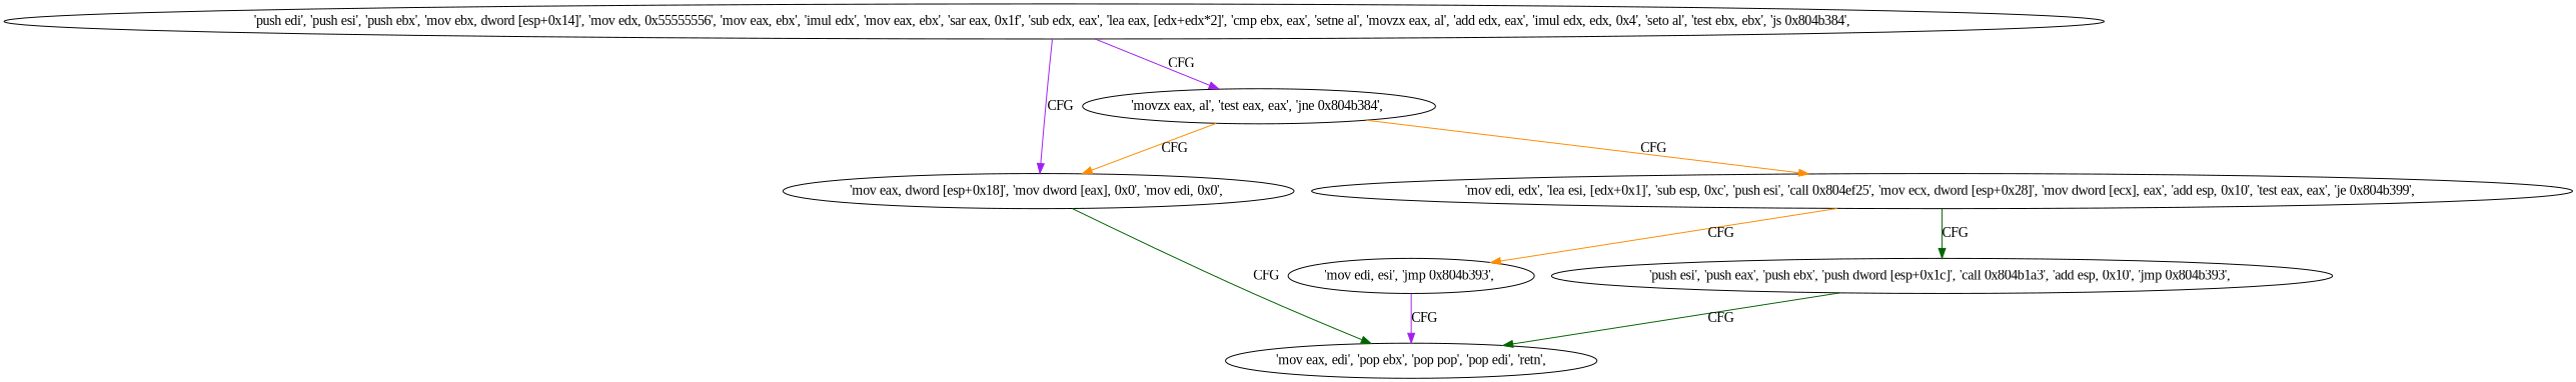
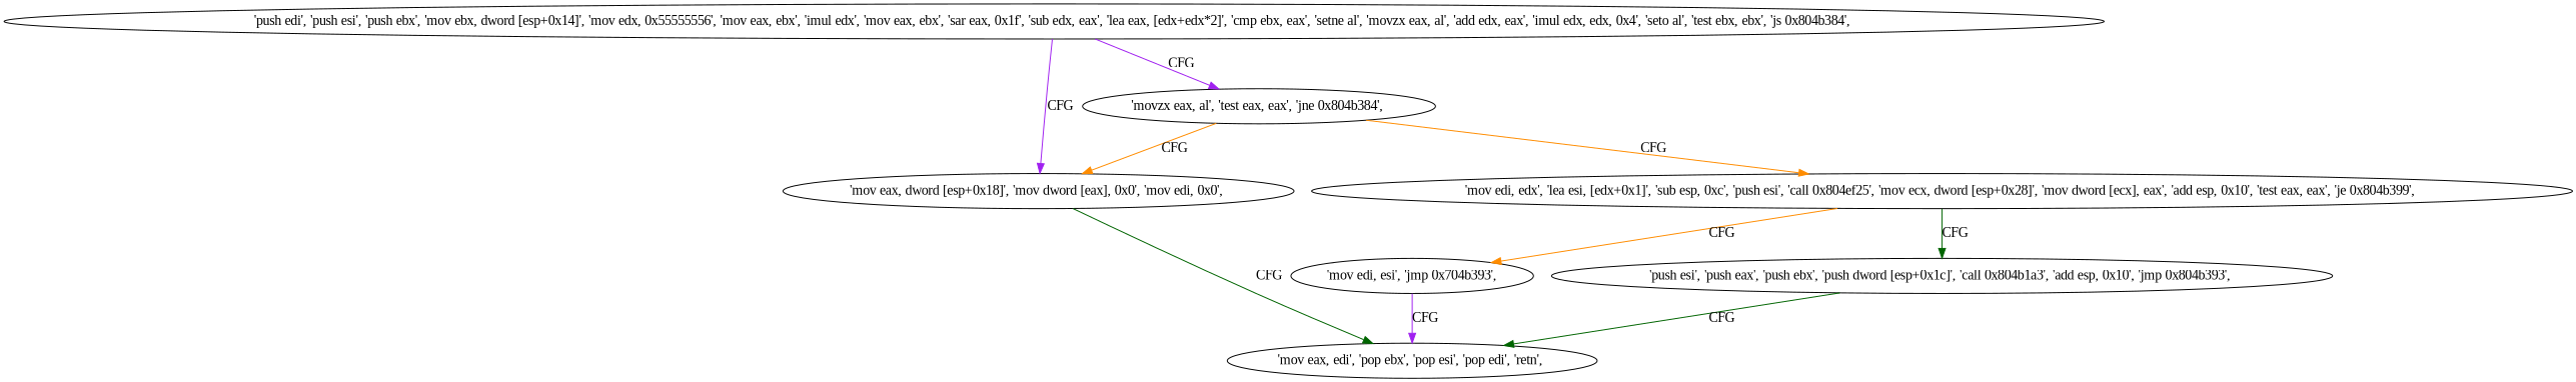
  digraph {
    fontname="Liberation Serif"
    node [fontname="Liberation Serif"]
    edge [color=purple fontname="Liberation Serif"]
    n1 [label="'push edi', 'push esi', 'push ebx', 'mov ebx, dword [esp+0x14]', 'mov edx, 0x55555556', 'mov eax, ebx', 'imul edx', 'mov eax, ebx', 'sar eax, 0x1f', 'sub edx, eax', 'lea eax, [edx+edx*2]', 'cmp ebx, eax', 'setne al', 'movzx eax, al', 'add edx, eax', 'imul edx, edx, 0x4', 'seto al', 'test ebx, ebx', 'js 0x804b384', "]
    n2 [label="'mov eax, dword [esp+0x18]', 'mov dword [eax], 0x0', 'mov edi, 0x0', "]
    n3 [label="'movzx eax, al', 'test eax, eax', 'jne 0x804b384', "]
-   n4 [label="'mov eax, edi', 'pop ebx', 'pop pop', 'pop edi', 'retn',"]
+   n4 [label="'mov eax, edi', 'pop ebx', 'pop esi', 'pop edi', 'retn', "]
    n5 [label="'mov edi, edx', 'lea esi, [edx+0x1]', 'sub esp, 0xc', 'push esi', 'call 0x804ef25', 'mov ecx, dword [esp+0x28]', 'mov dword [ecx], eax', 'add esp, 0x10', 'test eax, eax', 'je 0x804b399', "]
-   n6 [label="'mov edi, esi', 'jmp 0x804b393', "]
+   n6 [label="'mov edi, esi', 'jmp 0x704b393',"]
    n7 [label="'push esi', 'push eax', 'push ebx', 'push dword [esp+0x1c]', 'call 0x804b1a3', 'add esp, 0x10', 'jmp 0x804b393', "]
    n1 -> n2 [label=CFG]
    n1 -> n3 [label=CFG]
    n2 -> n4 [color=darkgreen label=CFG]
    n3 -> n2 [color=darkorange label=CFG]
    n3 -> n5 [color=darkorange label=CFG]
    n5 -> n6 [color=darkorange label=CFG]
    n5 -> n7 [color=darkgreen label=CFG]
    n6 -> n4 [label=CFG]
    n7 -> n4 [color=darkgreen label=CFG]
  }
